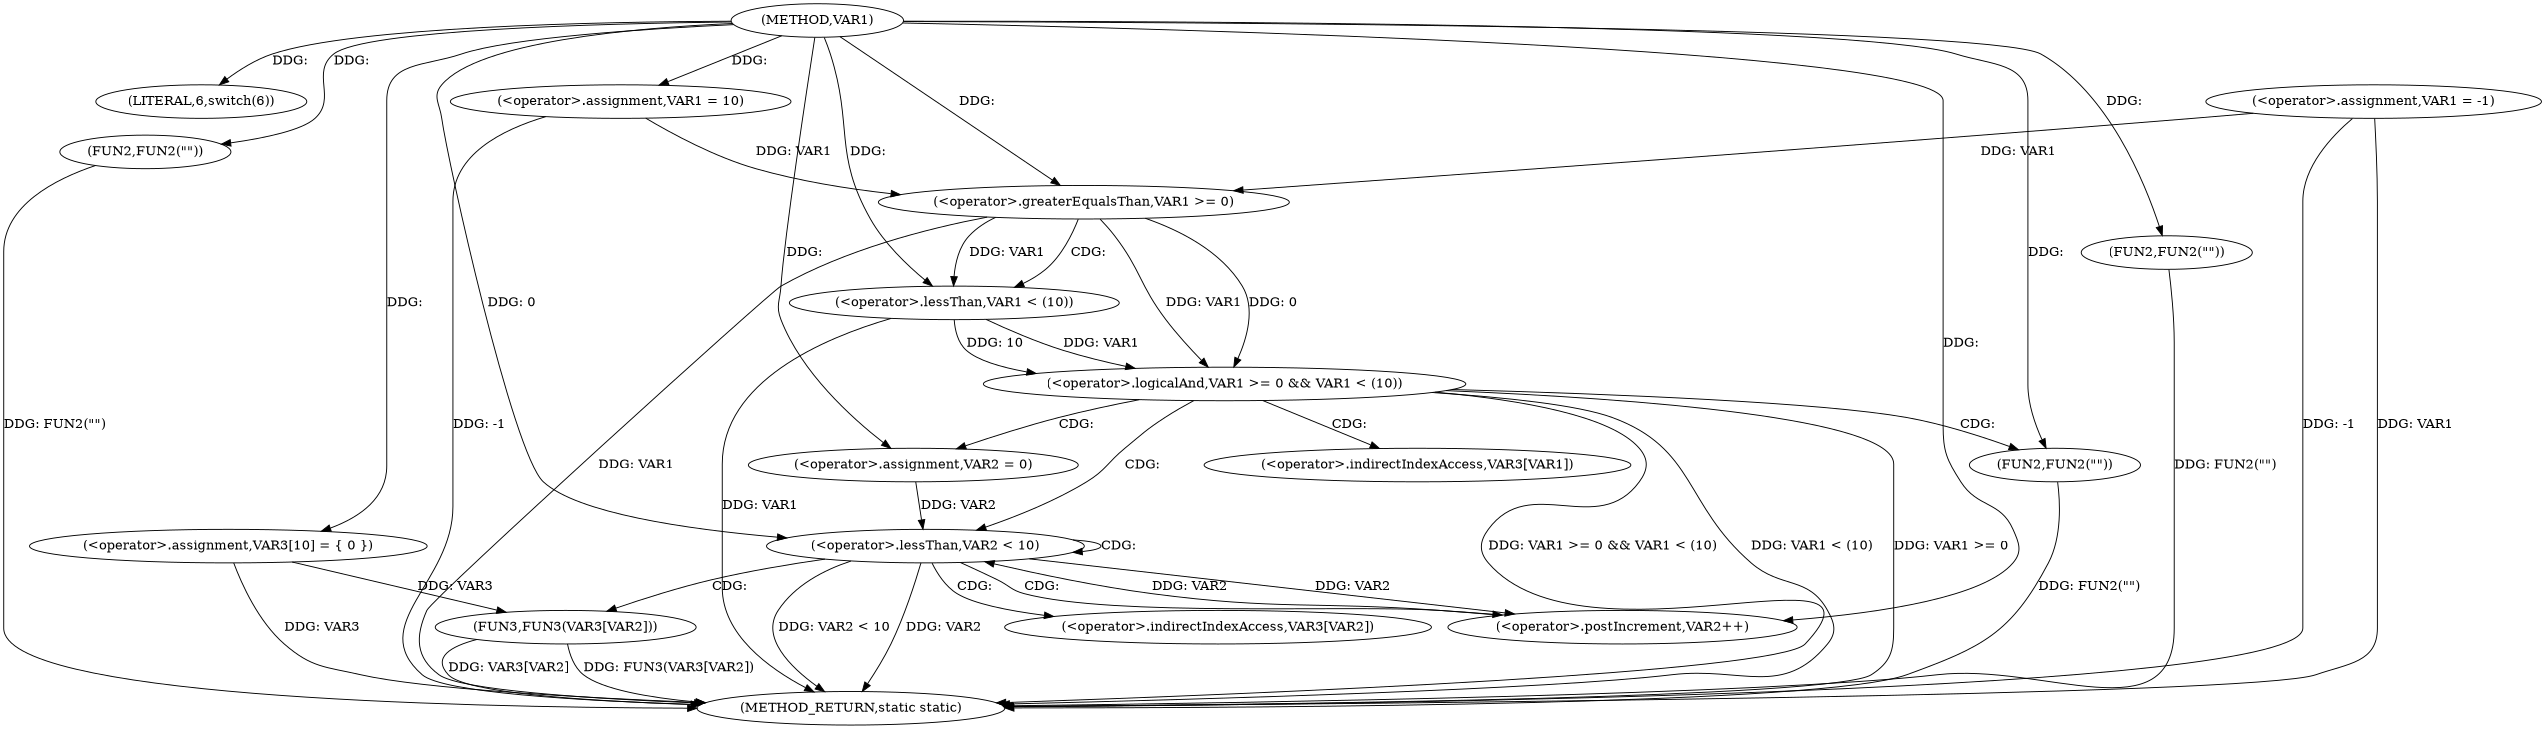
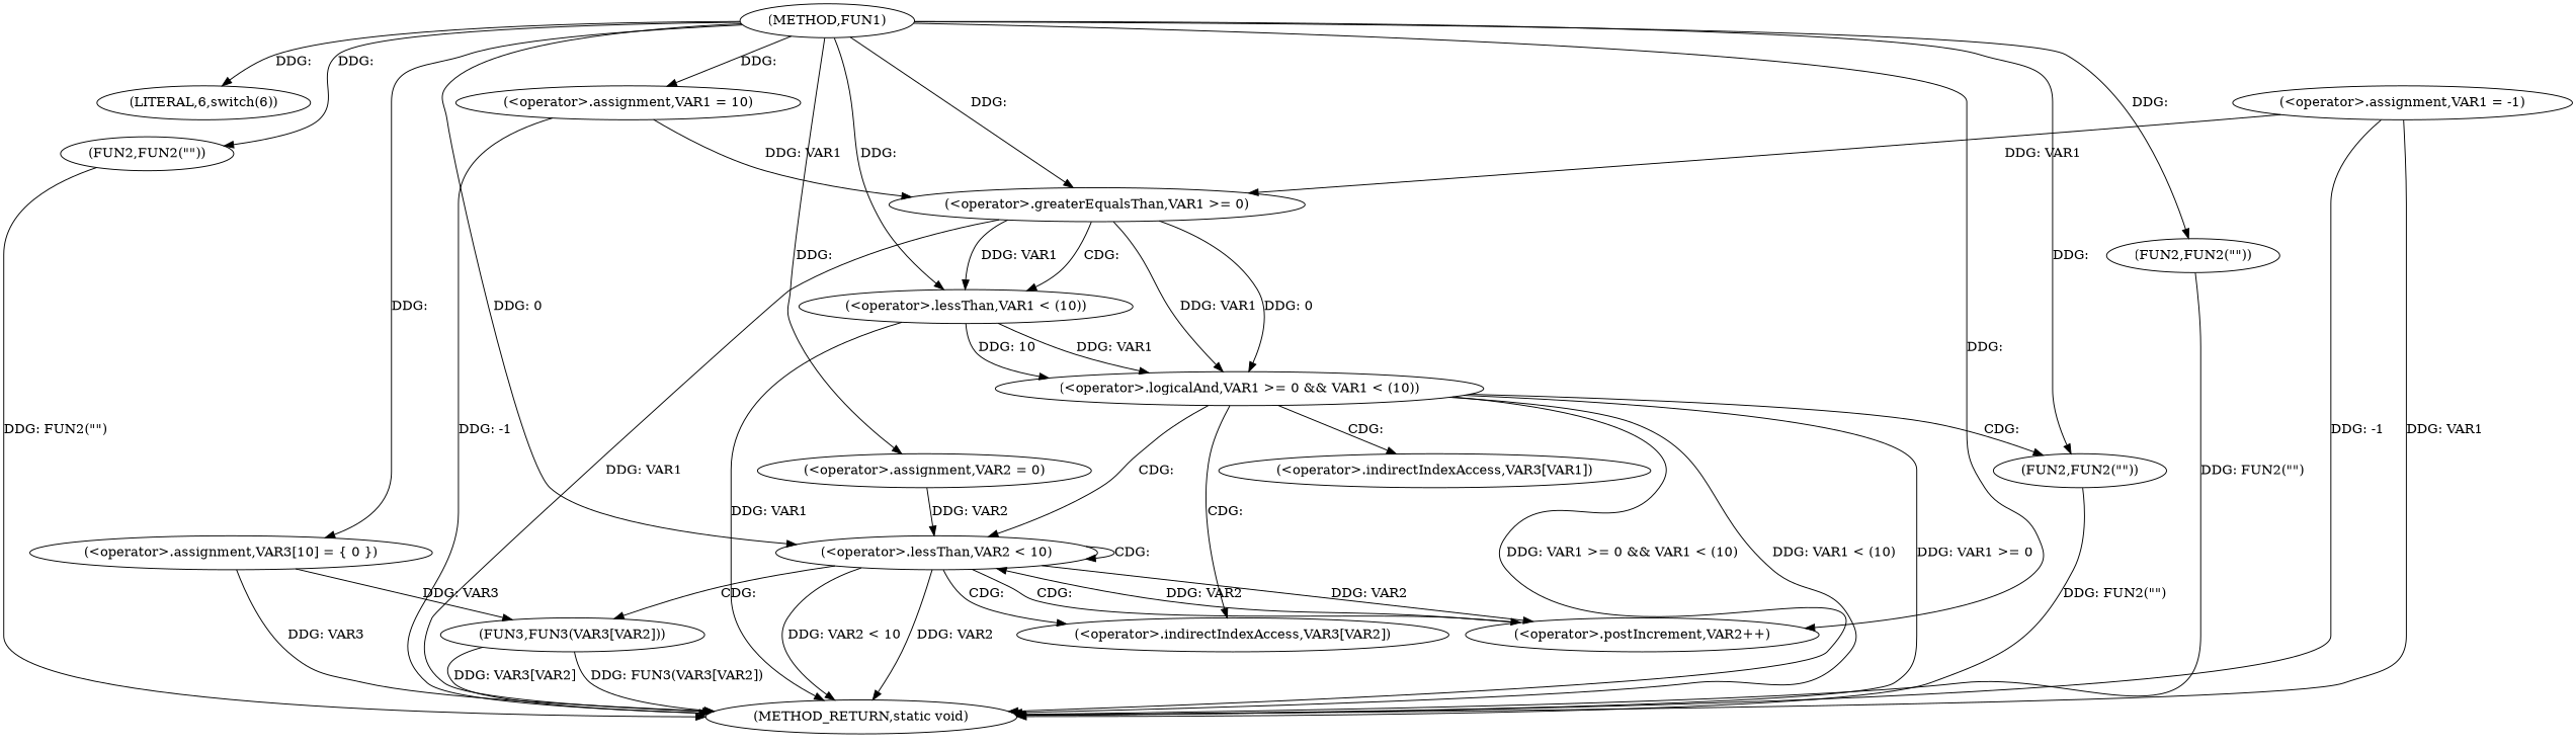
  digraph {
-   n1 [label="(METHOD,VAR1)"]
+   n1 [label="(METHOD,FUN1)"]
    n2 [label="(LITERAL,6,switch(6))"]
    n3 [label="(<operator>.assignment,VAR1 = 10)"]
    n4 [label="(FUN2,FUN2(\"\"))"]
    n5 [label="(<operator>.assignment,VAR3[10] = { 0 })"]
    n6 [label="(<operator>.greaterEqualsThan,VAR1 >= 0)"]
    n7 [label="(<operator>.lessThan,VAR1 < (10))"]
    n8 [label="(<operator>.assignment,VAR2 = 0)"]
    n9 [label="(<operator>.lessThan,VAR2 < 10)"]
    n10 [label="(<operator>.postIncrement,VAR2++)"]
    n11 [label="(FUN2,FUN2(\"\"))"]
    n12 [label="(FUN2,FUN2(\"\"))"]
    n13 [label="(<operator>.assignment,VAR1 = -1)"]
-   n14 [label="(METHOD_RETURN,static static)"]
+   n14 [label="(METHOD_RETURN,static void)"]
    n15 [label="(FUN3,FUN3(VAR3[VAR2]))"]
    n16 [label="(<operator>.logicalAnd,VAR1 >= 0 && VAR1 < (10))"]
    n17 [label="(<operator>.indirectIndexAccess,VAR3[VAR2])"]
    n18 [label="(<operator>.indirectIndexAccess,VAR3[VAR1])"]
    n1 -> n2 [label="DDG: "]
    n1 -> n3 [label="DDG: "]
    n1 -> n4 [label="DDG: "]
    n1 -> n5 [label="DDG: "]
    n1 -> n6 [label="DDG: "]
    n1 -> n7 [label="DDG: "]
    n1 -> n8 [label="DDG: "]
    n1 -> n9 [label="DDG: 0"]
    n1 -> n10 [label="DDG: "]
    n1 -> n11 [label="DDG: "]
    n1 -> n12 [label="DDG: "]
    n3 -> n6 [label="DDG: VAR1"]
    n3 -> n14 [label="DDG: -1"]
    n4 -> n14 [label="DDG: FUN2(\"\")"]
    n5 -> n14 [label="DDG: VAR3"]
    n5 -> n15 [label="DDG: VAR3"]
    n6 -> n7 [label="DDG: VAR1"]
    n6 -> n7 [label="CDG: "]
    n6 -> n14 [label="DDG: VAR1"]
    n6 -> n16 [label="DDG: VAR1"]
    n6 -> n16 [label="DDG: 0"]
    n7 -> n14 [label="DDG: VAR1"]
    n7 -> n16 [label="DDG: VAR1"]
    n7 -> n16 [label="DDG: 10"]
    n8 -> n9 [label="DDG: VAR2"]
    n9 -> n9 [label="CDG: "]
    n9 -> n10 [label="DDG: VAR2"]
    n9 -> n10 [label="CDG: "]
    n9 -> n14 [label="DDG: VAR2 < 10"]
    n9 -> n14 [label="DDG: VAR2"]
    n9 -> n15 [label="CDG: "]
    n9 -> n17 [label="CDG: "]
    n10 -> n9 [label="DDG: VAR2"]
    n11 -> n14 [label="DDG: FUN2(\"\")"]
    n12 -> n14 [label="DDG: FUN2(\"\")"]
    n13 -> n6 [label="DDG: VAR1"]
    n13 -> n14 [label="DDG: VAR1"]
    n13 -> n14 [label="DDG: -1"]
    n15 -> n14 [label="DDG: FUN3(VAR3[VAR2])"]
    n15 -> n14 [label="DDG: VAR3[VAR2]"]
-   n16 -> n8 [label="CDG: "]
+   n16 -> n17 [label="CDG: "]
    n16 -> n9 [label="CDG: "]
    n16 -> n11 [label="CDG: "]
    n16 -> n14 [label="DDG: VAR1 >= 0"]
    n16 -> n14 [label="DDG: VAR1 >= 0 && VAR1 < (10)"]
    n16 -> n14 [label="DDG: VAR1 < (10)"]
    n16 -> n18 [label="CDG: "]
  }
